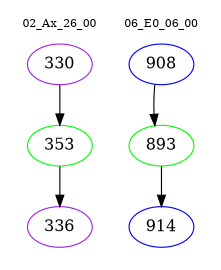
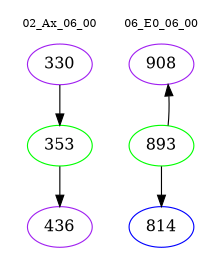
  digraph {
    node [color=purple]
    edge [color=black]
    n1 [label=330]
    n2 [color=green label=353]
-   n3 [label=336]
-   n4 [color=blue label=908]
+   n3 [label=436]
+   n4 [label=908]
    n5 [color=green label=893]
-   n6 [color=blue label=914]
+   n6 [color=blue label=814]
    subgraph cluster_1 {
      color=white
      fontsize=10
-     label="02_Ax_26_00"
+     label="02_Ax_06_00"
      n1
      n2
      n3
    }
    subgraph cluster_2 {
      color=white
      fontsize=10
      label="06_E0_06_00"
      n4
      n5
      n6
    }
    n1 -> n2
    n2 -> n3
-   n4 -> n5
+   n5 -> n4
    n5 -> n6
  }
